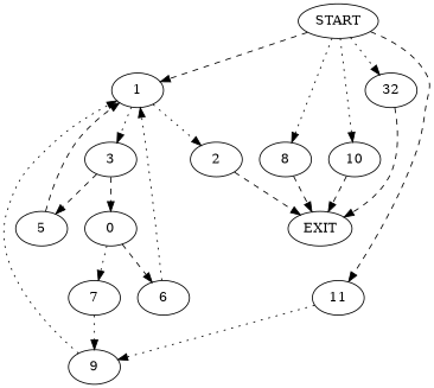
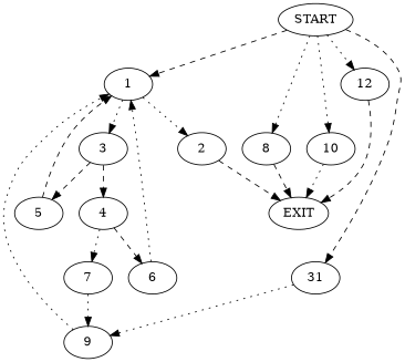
  digraph {
    edge [style=dashed]
    n1 [label=START]
    1
    8
    10
-   11
-   12 [label=32]
+   11 [label=31]
+   12
    2
    3
    n9 [label=EXIT]
    9
-   4 [label=0]
+   4
    5
    6
    7
    n1 -> 1
    n1 -> 8 [style=dotted]
    n1 -> 10 [style=dotted]
    n1 -> 11
    n1 -> 12 [style=dotted]
    1 -> 2 [style=dotted]
    1 -> 3 [style=dotted]
    8 -> n9
-   10 -> n9
+   10 -> n9 [style=dotted]
    11 -> 9 [style=dotted]
    12 -> n9
    2 -> n9
    3 -> 4
    3 -> 5
    9 -> 1 [style=dotted]
    4 -> 6
    4 -> 7 [style=dotted]
    5 -> 1
    6 -> 1 [style=dotted]
    7 -> 9 [style=dotted]
  }
